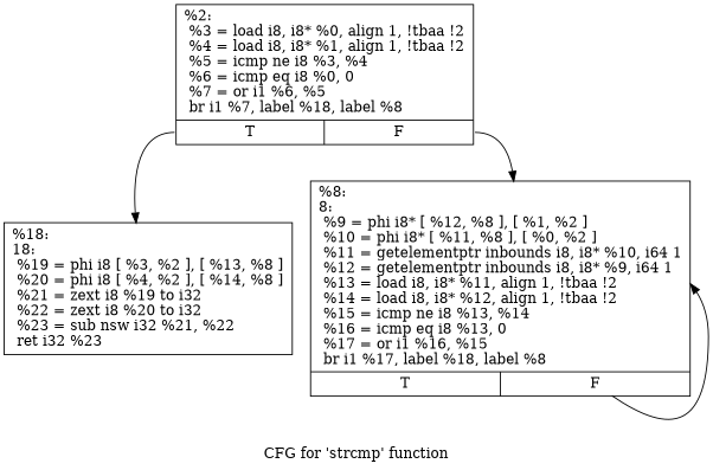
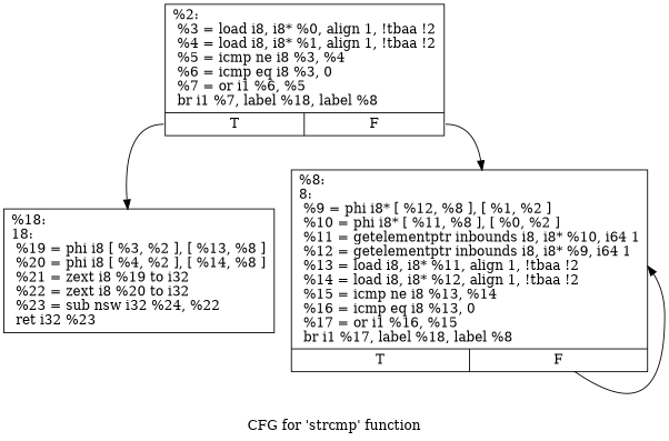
  digraph {
    label="CFG for 'strcmp' function"
    node [shape=record]
    edge [tailport=s1]
-   n1 [label="{%2:\l  %3 = load i8, i8* %0, align 1, !tbaa !2\l  %4 = load i8, i8* %1, align 1, !tbaa !2\l  %5 = icmp ne i8 %3, %4\l  %6 = icmp eq i8 %0, 0\l  %7 = or i1 %6, %5\l  br i1 %7, label %18, label %8\l|{<s0>T|<s1>F}}"]
-   n2 [label="{%18:\l18:                                               \l  %19 = phi i8 [ %3, %2 ], [ %13, %8 ]\l  %20 = phi i8 [ %4, %2 ], [ %14, %8 ]\l  %21 = zext i8 %19 to i32\l  %22 = zext i8 %20 to i32\l  %23 = sub nsw i32 %21, %22\l  ret i32 %23\l}"]
+   n1 [label="{%2:\l  %3 = load i8, i8* %0, align 1, !tbaa !2\l  %4 = load i8, i8* %1, align 1, !tbaa !2\l  %5 = icmp ne i8 %3, %4\l  %6 = icmp eq i8 %3, 0\l  %7 = or i1 %6, %5\l  br i1 %7, label %18, label %8\l|{<s0>T|<s1>F}}"]
+   n2 [label="{%18:\l18:                                               \l  %19 = phi i8 [ %3, %2 ], [ %13, %8 ]\l  %20 = phi i8 [ %4, %2 ], [ %14, %8 ]\l  %21 = zext i8 %19 to i32\l  %22 = zext i8 %20 to i32\l  %23 = sub nsw i32 %24, %22\l  ret i32 %23\l}"]
    n3 [label="{%8:\l8:                                                \l  %9 = phi i8* [ %12, %8 ], [ %1, %2 ]\l  %10 = phi i8* [ %11, %8 ], [ %0, %2 ]\l  %11 = getelementptr inbounds i8, i8* %10, i64 1\l  %12 = getelementptr inbounds i8, i8* %9, i64 1\l  %13 = load i8, i8* %11, align 1, !tbaa !2\l  %14 = load i8, i8* %12, align 1, !tbaa !2\l  %15 = icmp ne i8 %13, %14\l  %16 = icmp eq i8 %13, 0\l  %17 = or i1 %16, %15\l  br i1 %17, label %18, label %8\l|{<s0>T|<s1>F}}"]
    n1 -> n2 [tailport=s0]
    n1 -> n3
    n3 -> n3
  }
